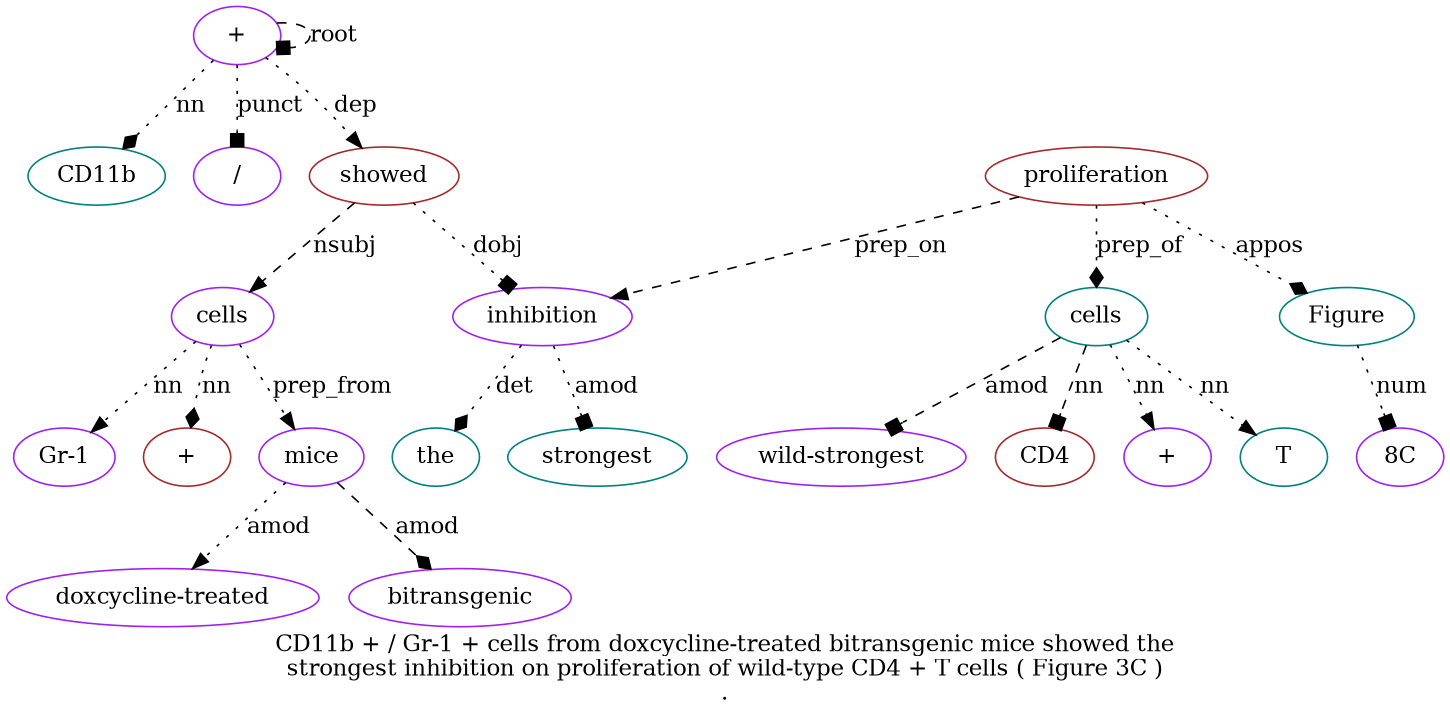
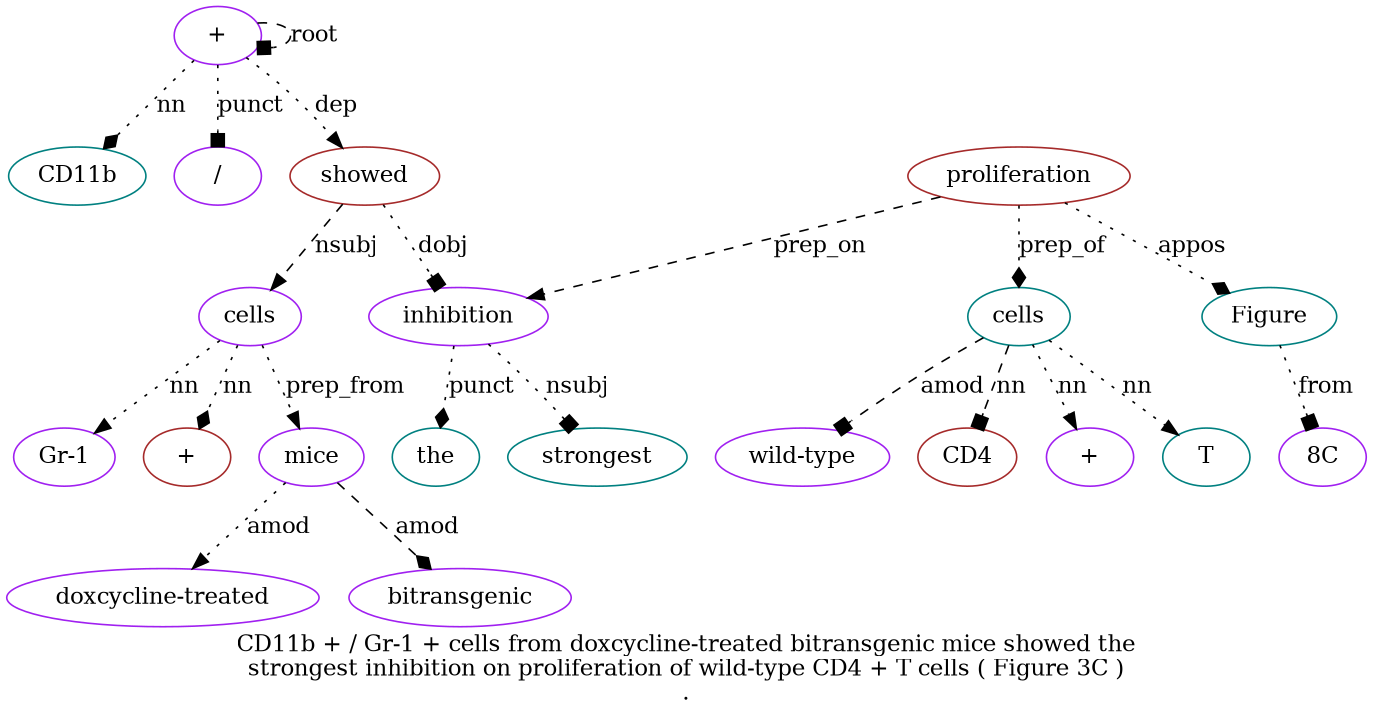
  digraph {
    label="CD11b + / Gr-1 + cells from doxcycline-treated bitransgenic mice showed the\nstrongest inhibition on proliferation of wild-type CD4 + T cells ( Figure 3C )\n."
    node [color=purple fillcolor=white style=filled]
    edge [arrowhead=normal style=dotted]
    n1 [label="+"]
    n2 [color=teal label=CD11b]
    n3 [label="/"]
    n4 [color=brown label=showed]
    n5 [label=cells]
    n6 [label=inhibition]
    n7 [label="Gr-1"]
    n8 [color=brown label="+"]
    n9 [label=mice]
    n10 [label="doxcycline-treated"]
    n11 [label=bitransgenic]
    n12 [color=teal label=the]
    n13 [color=teal label=strongest]
    n14 [color=brown label=proliferation]
    n15 [color=teal label=cells]
    n16 [color=teal label=Figure]
-   n17 [label="wild-strongest"]
+   n17 [label="wild-type"]
    n18 [color=brown label=CD4]
    n19 [label="+"]
    n20 [color=teal label=T]
    n21 [label="8C"]
    n1 -> n1 [arrowhead=box label=root style=dashed]
    n1 -> n2 [arrowhead=diamond label=nn]
    n1 -> n3 [arrowhead=box label=punct]
    n1 -> n4 [label=dep]
    n4 -> n5 [label=nsubj style=dashed]
    n4 -> n6 [arrowhead=box label=dobj]
    n5 -> n7 [label=nn]
    n5 -> n8 [arrowhead=diamond label=nn]
    n5 -> n9 [label=prep_from]
-   n6 -> n12 [arrowhead=diamond label=det]
-   n6 -> n13 [arrowhead=box label=amod]
+   n6 -> n12 [arrowhead=diamond label=punct]
+   n6 -> n13 [arrowhead=box label=nsubj]
    n9 -> n10 [label=amod]
    n9 -> n11 [arrowhead=diamond label=amod style=dashed]
    n14 -> n6 [label=prep_on style=dashed]
    n14 -> n15 [arrowhead=diamond label=prep_of]
    n14 -> n16 [arrowhead=diamond label=appos]
    n15 -> n17 [arrowhead=box label=amod style=dashed]
    n15 -> n18 [arrowhead=box label=nn style=dashed]
    n15 -> n19 [label=nn]
    n15 -> n20 [label=nn]
-   n16 -> n21 [arrowhead=box label=num]
+   n16 -> n21 [arrowhead=box label=from]
  }
